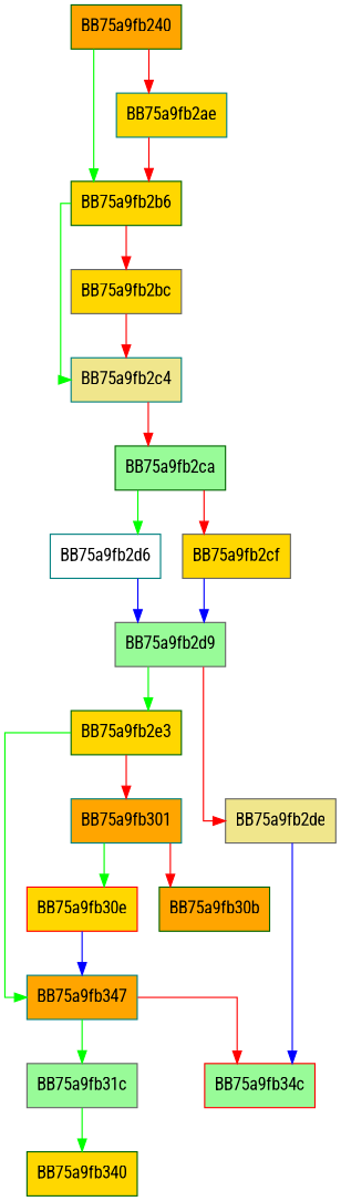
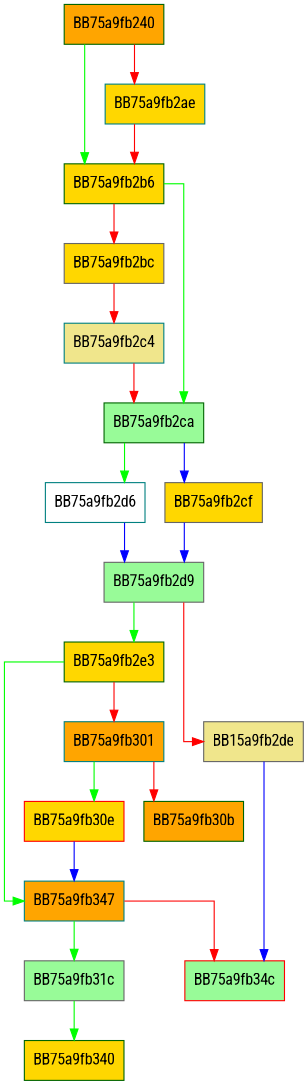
  digraph {
    fontname="Roboto Condensed"
    splines=ortho
    node [color=darkgreen fillcolor=gold fontname="Roboto Condensed" shape=box style=filled]
    edge [color=red fontname="Roboto Condensed"]
    BB75a9fb240 [fillcolor=orange]
    BB75a9fb2b6
    BB75a9fb2ae [color=teal]
    BB75a9fb2c4 [color=teal fillcolor=khaki]
    BB75a9fb2bc [color=gray40]
    BB75a9fb2ca [fillcolor=palegreen]
    BB75a9fb2d6 [color=teal fillcolor=white]
    BB75a9fb2cf [color=gray40]
    BB75a9fb2d9 [color=gray40 fillcolor=palegreen]
    BB75a9fb2e3
-   BB75a9fb2de [color=gray40 fillcolor=khaki]
+   BB75a9fb2de [color=gray40 fillcolor=khaki label=BB15a9fb2de]
    BB75a9fb347 [color=teal fillcolor=orange]
    BB75a9fb301 [color=teal fillcolor=orange]
    BB75a9fb34c [color=red fillcolor=palegreen]
    BB75a9fb31c [color=gray40 fillcolor=palegreen]
    BB75a9fb30e [color=red]
    BB75a9fb30b [fillcolor=orange]
    BB75a9fb340
    BB75a9fb240 -> BB75a9fb2b6 [color=green]
    BB75a9fb240 -> BB75a9fb2ae
-   BB75a9fb2b6 -> BB75a9fb2c4 [color=green]
+   BB75a9fb2b6 -> BB75a9fb2ca [color=green]
    BB75a9fb2b6 -> BB75a9fb2bc
    BB75a9fb2ae -> BB75a9fb2b6
    BB75a9fb2c4 -> BB75a9fb2ca
    BB75a9fb2bc -> BB75a9fb2c4
    BB75a9fb2ca -> BB75a9fb2d6 [color=green]
-   BB75a9fb2ca -> BB75a9fb2cf
+   BB75a9fb2ca -> BB75a9fb2cf [color=blue]
    BB75a9fb2d6 -> BB75a9fb2d9 [color=blue]
    BB75a9fb2cf -> BB75a9fb2d9 [color=blue]
    BB75a9fb2d9 -> BB75a9fb2e3 [color=green]
    BB75a9fb2d9 -> BB75a9fb2de
    BB75a9fb2e3 -> BB75a9fb347 [color=green]
    BB75a9fb2e3 -> BB75a9fb301
    BB75a9fb2de -> BB75a9fb34c [color=blue]
    BB75a9fb347 -> BB75a9fb34c
    BB75a9fb347 -> BB75a9fb31c [color=green]
    BB75a9fb301 -> BB75a9fb30e [color=green]
    BB75a9fb301 -> BB75a9fb30b
    BB75a9fb31c -> BB75a9fb340 [color=green]
    BB75a9fb30e -> BB75a9fb347 [color=blue]
  }
